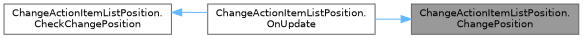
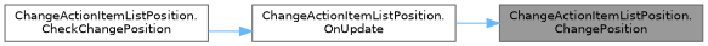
  digraph {
    rankdir=RL
    node [color=grey40 fillcolor=white fontname=Helvetica fontsize=10 shape=box style=filled]
    edge [color=steelblue1 dir=back fontname=Helvetica fontsize=10 labelfontname=Helvetica labelfontsize=10 style=solid]
    n1 [color=gray40 fillcolor=grey60 fontcolor=black height=0.2 label="ChangeActionItemListPosition.\lChangePosition" width=0.4]
    n2 [height=0.2 label="ChangeActionItemListPosition.\lOnUpdate" width=0.4]
    n3 [height=0.2 label="ChangeActionItemListPosition.\lCheckChangePosition" width=0.4]
    n1 -> n2
-   n3 -> n2
+   n2 -> n3
  }
